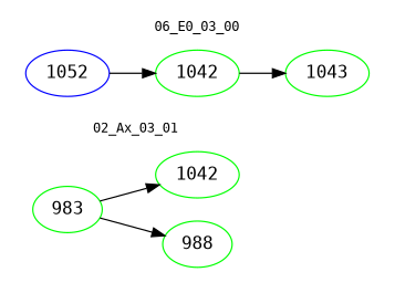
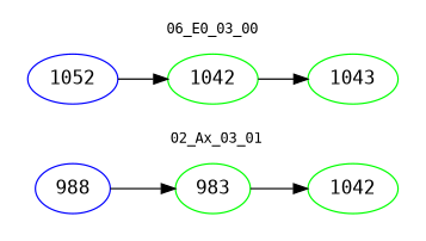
  digraph {
    fontname="DejaVu Sans Mono"
    rankdir=LR
    node [color=green fontname="DejaVu Sans Mono"]
    edge [color=black fontname="DejaVu Sans Mono"]
-   n1 [label=988]
+   n1 [color=blue label=988]
    n2 [label=983]
    n3 [label=1042]
    n4 [color=blue label=1052]
    n5 [label=1042]
    n6 [label=1043]
    subgraph cluster_1 {
      color=white
      fontsize=10
      label="02_Ax_03_01"
      n1
      n2
      n3
    }
    subgraph cluster_2 {
      color=white
      fontsize=10
      label="06_E0_03_00"
      n4
      n5
      n6
    }
-   n2 -> n1
+   n1 -> n2
    n2 -> n3
    n4 -> n5
    n5 -> n6
  }
